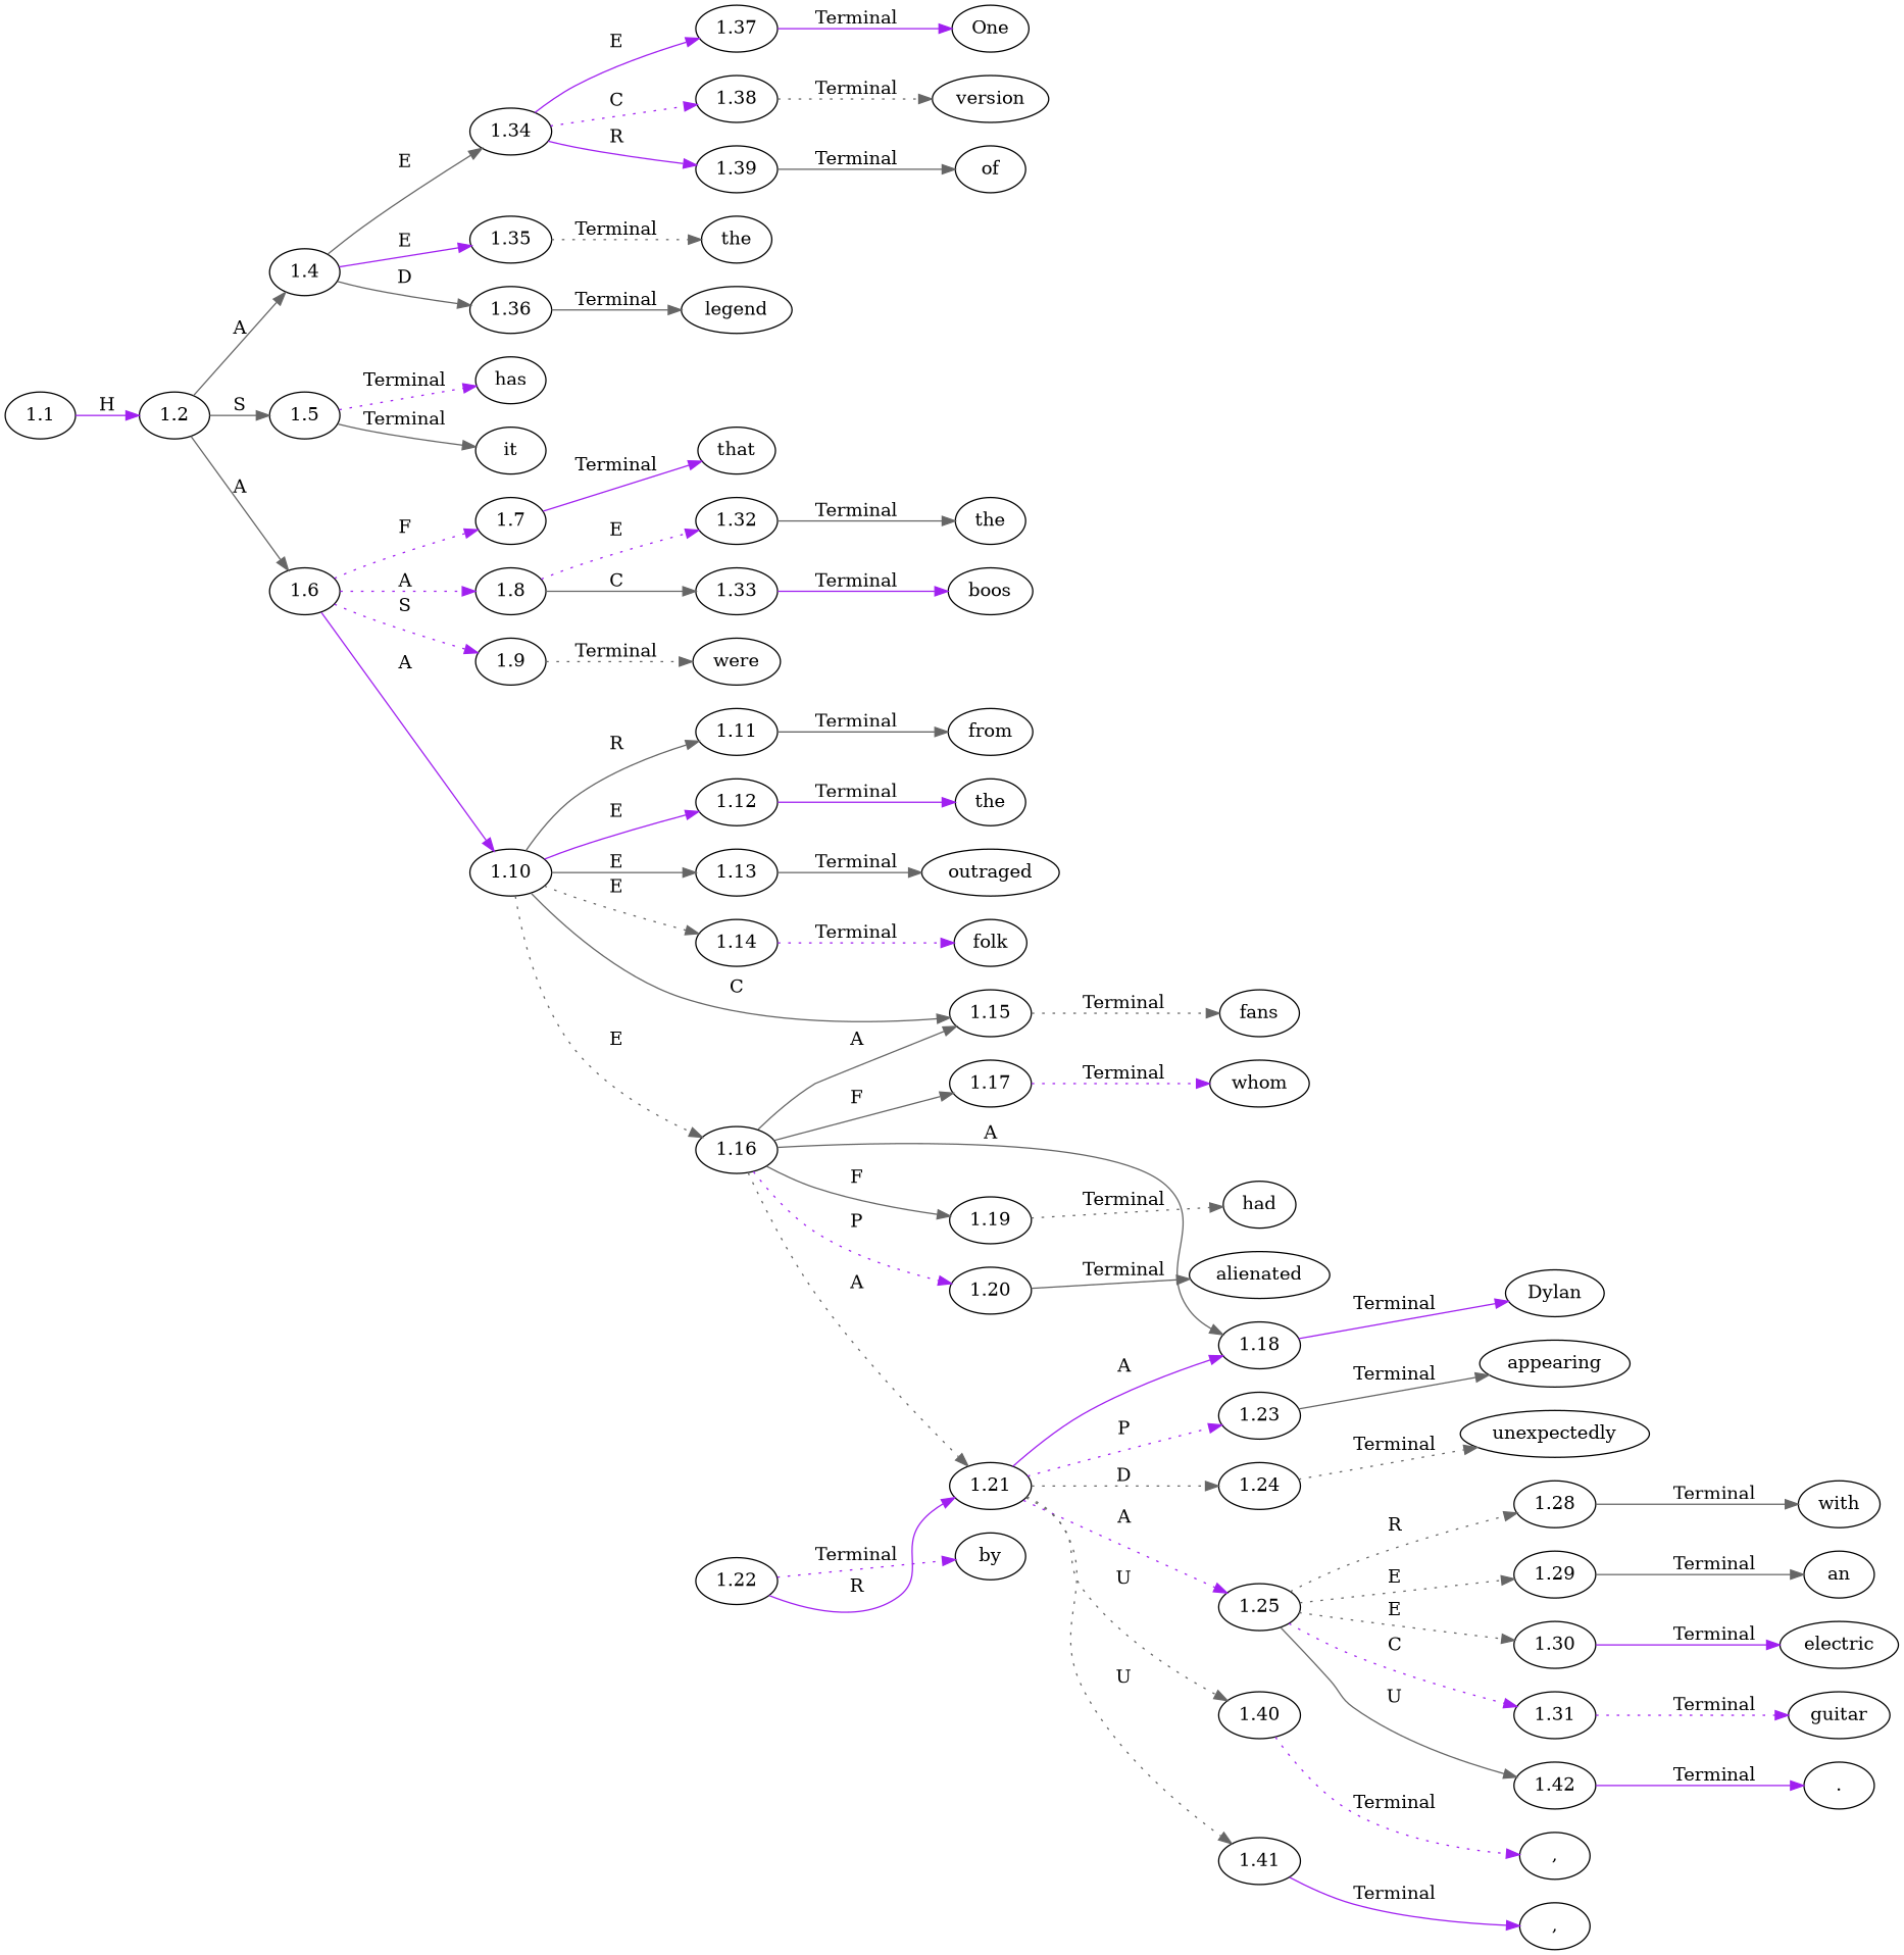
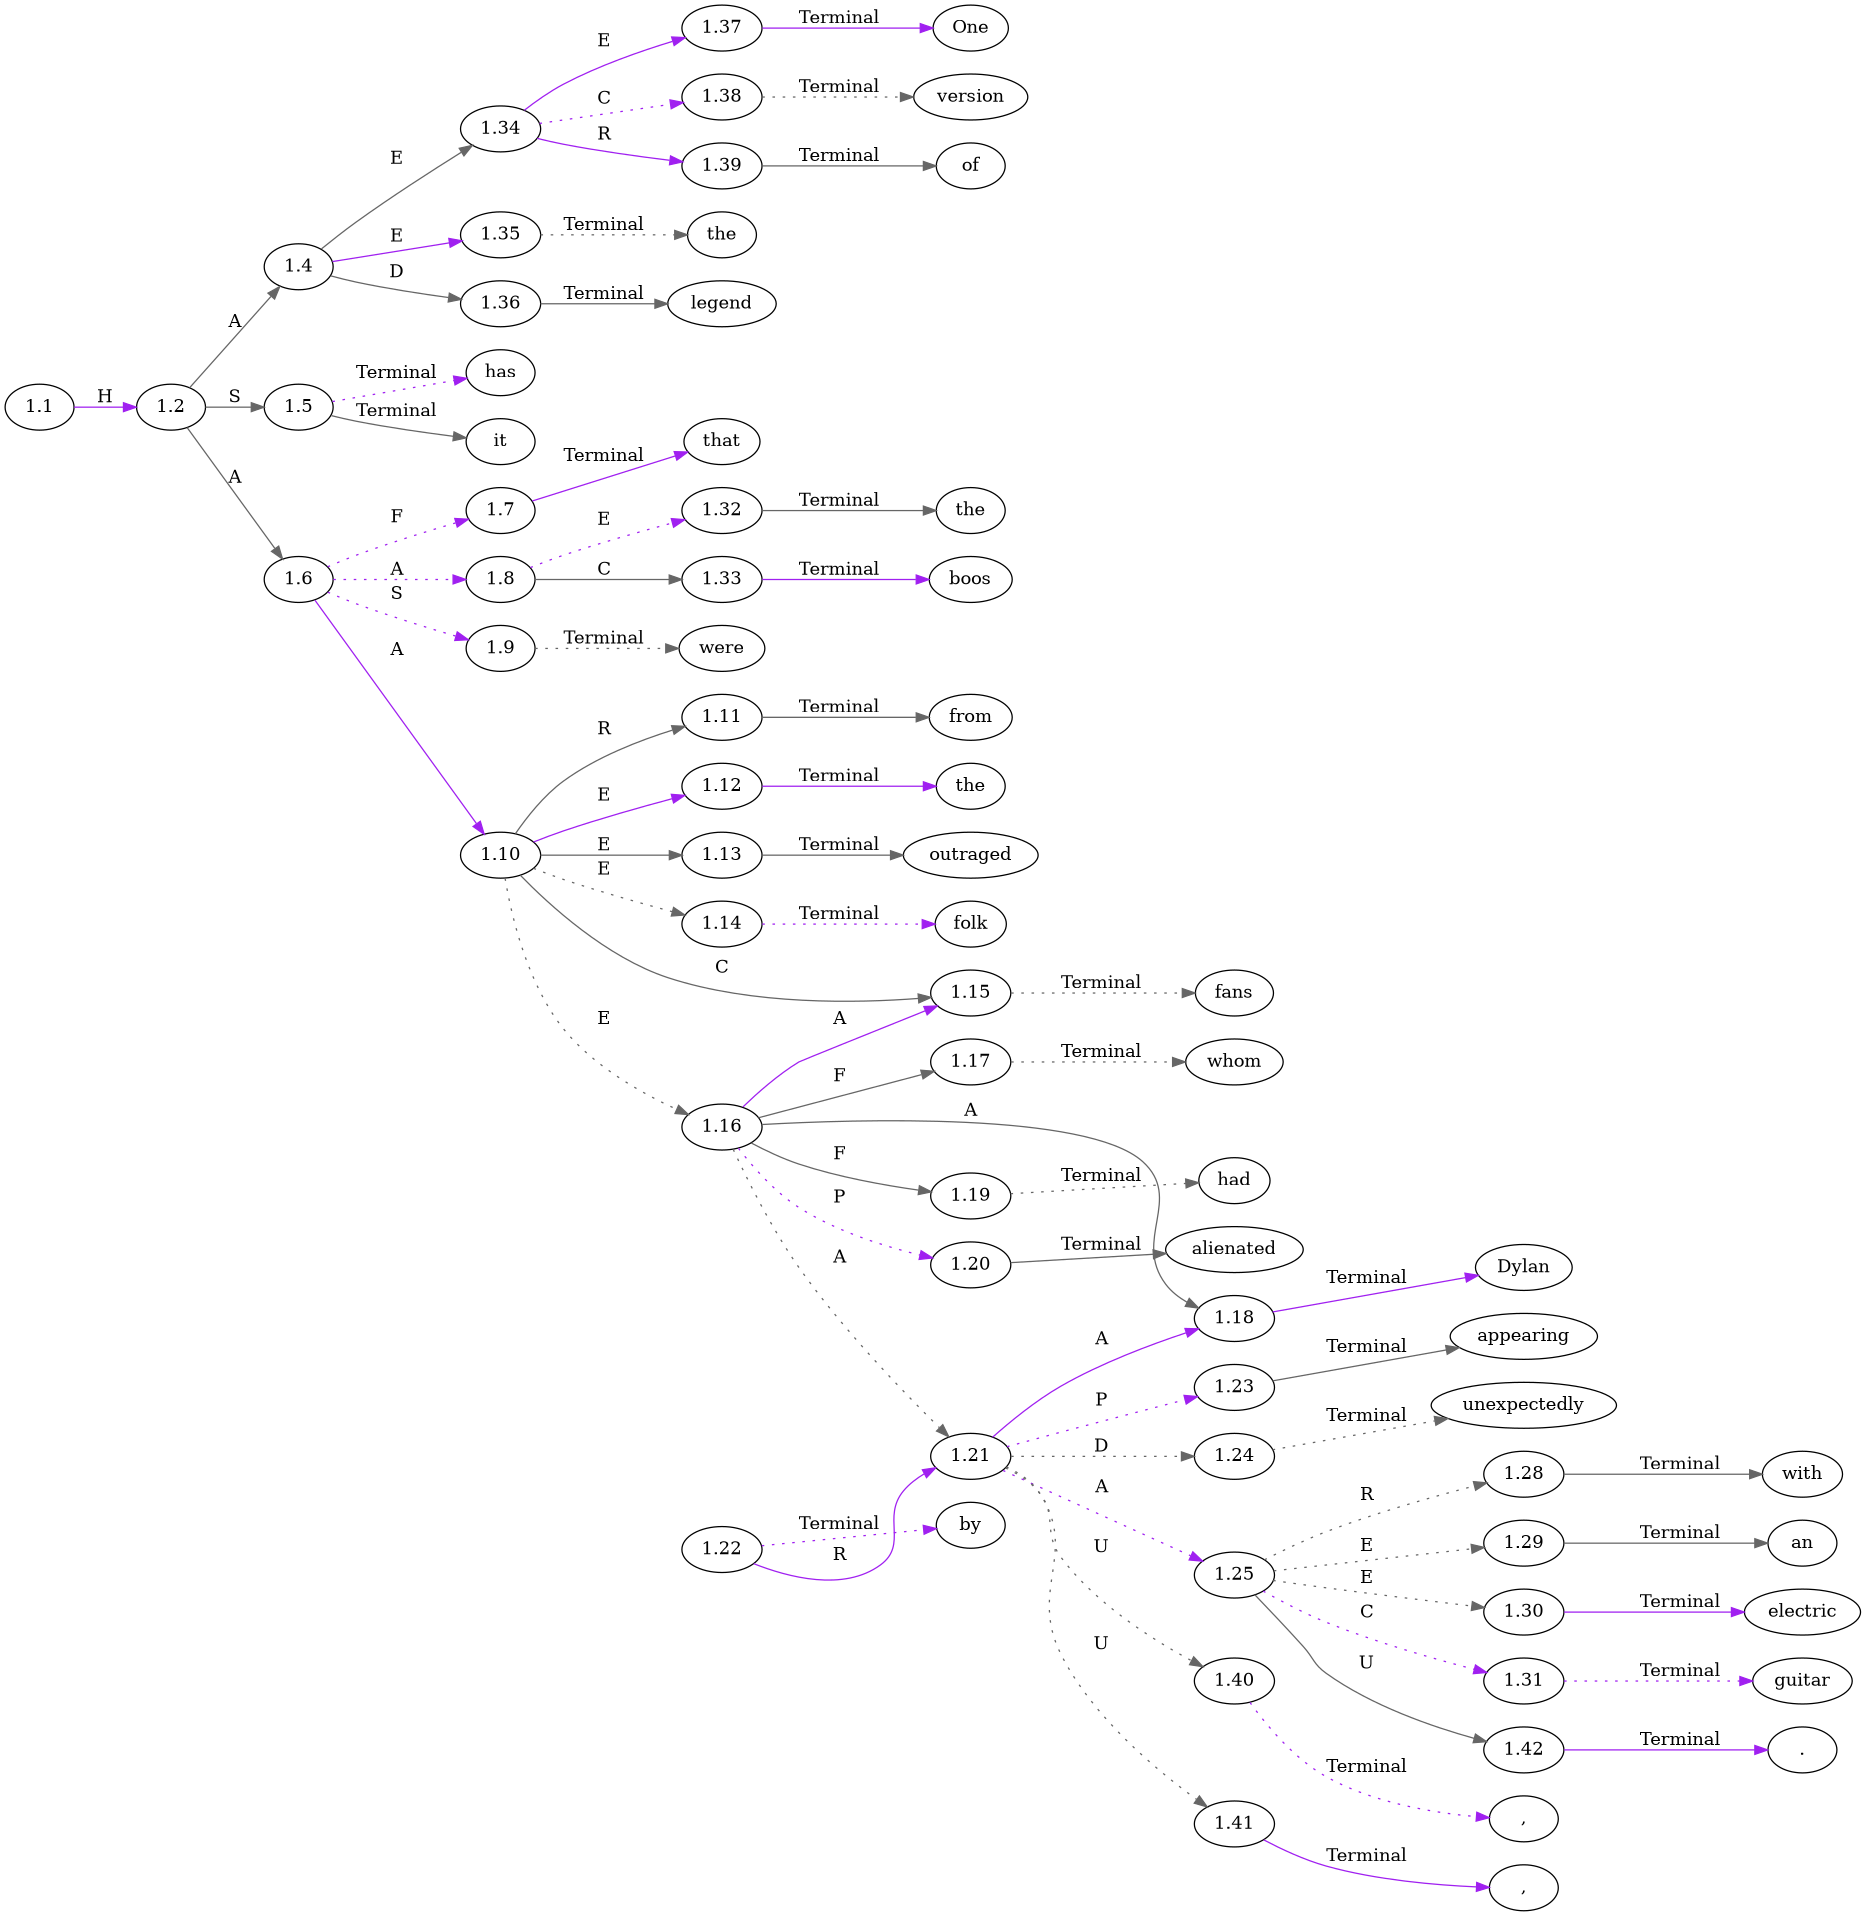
  digraph {
    rankdir=LR
    node [ordering=out]
    edge [color=gray40 ordering=out style=solid]
    n1 [label=One]
    n2 [label=boos]
    n3 [label=were]
    n4 [label=from]
    n5 [label=the]
    n6 [label=outraged]
    n7 [label=folk]
    n8 [label=fans]
    n9 [label=whom]
    n10 [label=Dylan]
    n11 [label=had]
    n12 [label=version]
    n13 [label=alienated]
    n14 [label=by]
    n15 [label=appearing]
    n16 [label=","]
    n17 [label=unexpectedly]
    n18 [label=","]
    n19 [label=with]
    n20 [label=an]
    n21 [label=electric]
    n22 [label=guitar]
    n23 [label=of]
    n24 [label="."]
    n25 [label=the]
    n26 [label=legend]
    n27 [label=has]
    n28 [label=it]
    n29 [label=that]
    n30 [label=the]
    n31 [label=1.1]
    n32 [label=1.2]
    n33 [label=1.4]
    n34 [label=1.5]
    n35 [label=1.6]
    n36 [label=1.34]
    n37 [label=1.35]
    n38 [label=1.36]
    n39 [label=1.7]
    n40 [label=1.8]
    n41 [label=1.9]
    n42 [label=1.10]
    n43 [label=1.37]
    n44 [label=1.38]
    n45 [label=1.39]
    n46 [label=1.32]
    n47 [label=1.33]
    n48 [label=1.11]
    n49 [label=1.12]
    n50 [label=1.13]
    n51 [label=1.14]
    n52 [label=1.15]
    n53 [label=1.16]
    n54 [label=1.17]
    n55 [label=1.18]
    n56 [label=1.19]
    n57 [label=1.20]
    n58 [label=1.21]
    n59 [label=1.23]
    n60 [label=1.24]
    n61 [label=1.25]
    n62 [label=1.40]
    n63 [label=1.41]
    n64 [label=1.22]
    n65 [label=1.28]
    n66 [label=1.29]
    n67 [label=1.30]
    n68 [label=1.31]
    n69 [label=1.42]
    n31 -> n32 [color=purple label=H]
    n32 -> n33 [label=A]
    n32 -> n34 [label=S]
    n32 -> n35 [label=A]
    n33 -> n36 [label=E]
    n33 -> n37 [color=purple label=E]
    n33 -> n38 [label=D]
    n34 -> n27 [color=purple label=Terminal style=dotted]
    n34 -> n28 [label=Terminal]
    n35 -> n39 [color=purple label=F style=dotted]
    n35 -> n40 [color=purple label=A style=dotted]
    n35 -> n41 [color=purple label=S style=dotted]
    n35 -> n42 [color=purple label=A]
    n36 -> n43 [color=purple label=E]
    n36 -> n44 [color=purple label=C style=dotted]
    n36 -> n45 [color=purple label=R]
    n37 -> n25 [label=Terminal style=dotted]
    n38 -> n26 [label=Terminal]
    n39 -> n29 [color=purple label=Terminal]
    n40 -> n46 [color=purple label=E style=dotted]
    n40 -> n47 [label=C]
    n41 -> n3 [label=Terminal style=dotted]
    n42 -> n48 [label=R]
    n42 -> n49 [color=purple label=E]
    n42 -> n50 [label=E]
    n42 -> n51 [label=E style=dotted]
    n42 -> n52 [label=C]
    n42 -> n53 [label=E style=dotted]
    n43 -> n1 [color=purple label=Terminal]
    n44 -> n12 [label=Terminal style=dotted]
    n45 -> n23 [label=Terminal]
    n46 -> n30 [label=Terminal]
    n47 -> n2 [color=purple label=Terminal]
    n48 -> n4 [label=Terminal]
    n49 -> n5 [color=purple label=Terminal]
    n50 -> n6 [label=Terminal]
    n51 -> n7 [color=purple label=Terminal style=dotted]
    n52 -> n8 [label=Terminal style=dotted]
-   n53 -> n52 [label=A]
+   n53 -> n52 [color=purple label=A]
    n53 -> n54 [label=F]
    n53 -> n55 [label=A]
    n53 -> n56 [label=F]
    n53 -> n57 [color=purple label=P style=dotted]
    n53 -> n58 [label=A style=dotted]
-   n54 -> n9 [color=purple label=Terminal style=dotted]
+   n54 -> n9 [label=Terminal style=dotted]
    n55 -> n10 [color=purple label=Terminal]
    n56 -> n11 [label=Terminal style=dotted]
    n57 -> n13 [label=Terminal]
    n58 -> n55 [color=purple label=A]
    n58 -> n59 [color=purple label=P style=dotted]
    n58 -> n60 [label=D style=dotted]
    n58 -> n61 [color=purple label=A style=dotted]
    n58 -> n62 [label=U style=dotted]
    n58 -> n63 [label=U style=dotted]
    n59 -> n15 [label=Terminal]
    n60 -> n17 [label=Terminal style=dotted]
    n61 -> n65 [label=R style=dotted]
    n61 -> n66 [label=E style=dotted]
    n61 -> n67 [label=E style=dotted]
    n61 -> n68 [color=purple label=C style=dotted]
    n61 -> n69 [label=U]
    n62 -> n16 [color=purple label=Terminal style=dotted]
    n63 -> n18 [color=purple label=Terminal]
    n64 -> n14 [color=purple label=Terminal style=dotted]
    n64 -> n58 [color=purple label=R]
    n65 -> n19 [label=Terminal]
    n66 -> n20 [label=Terminal]
    n67 -> n21 [color=purple label=Terminal]
    n68 -> n22 [color=purple label=Terminal style=dotted]
    n69 -> n24 [color=purple label=Terminal]
  }
